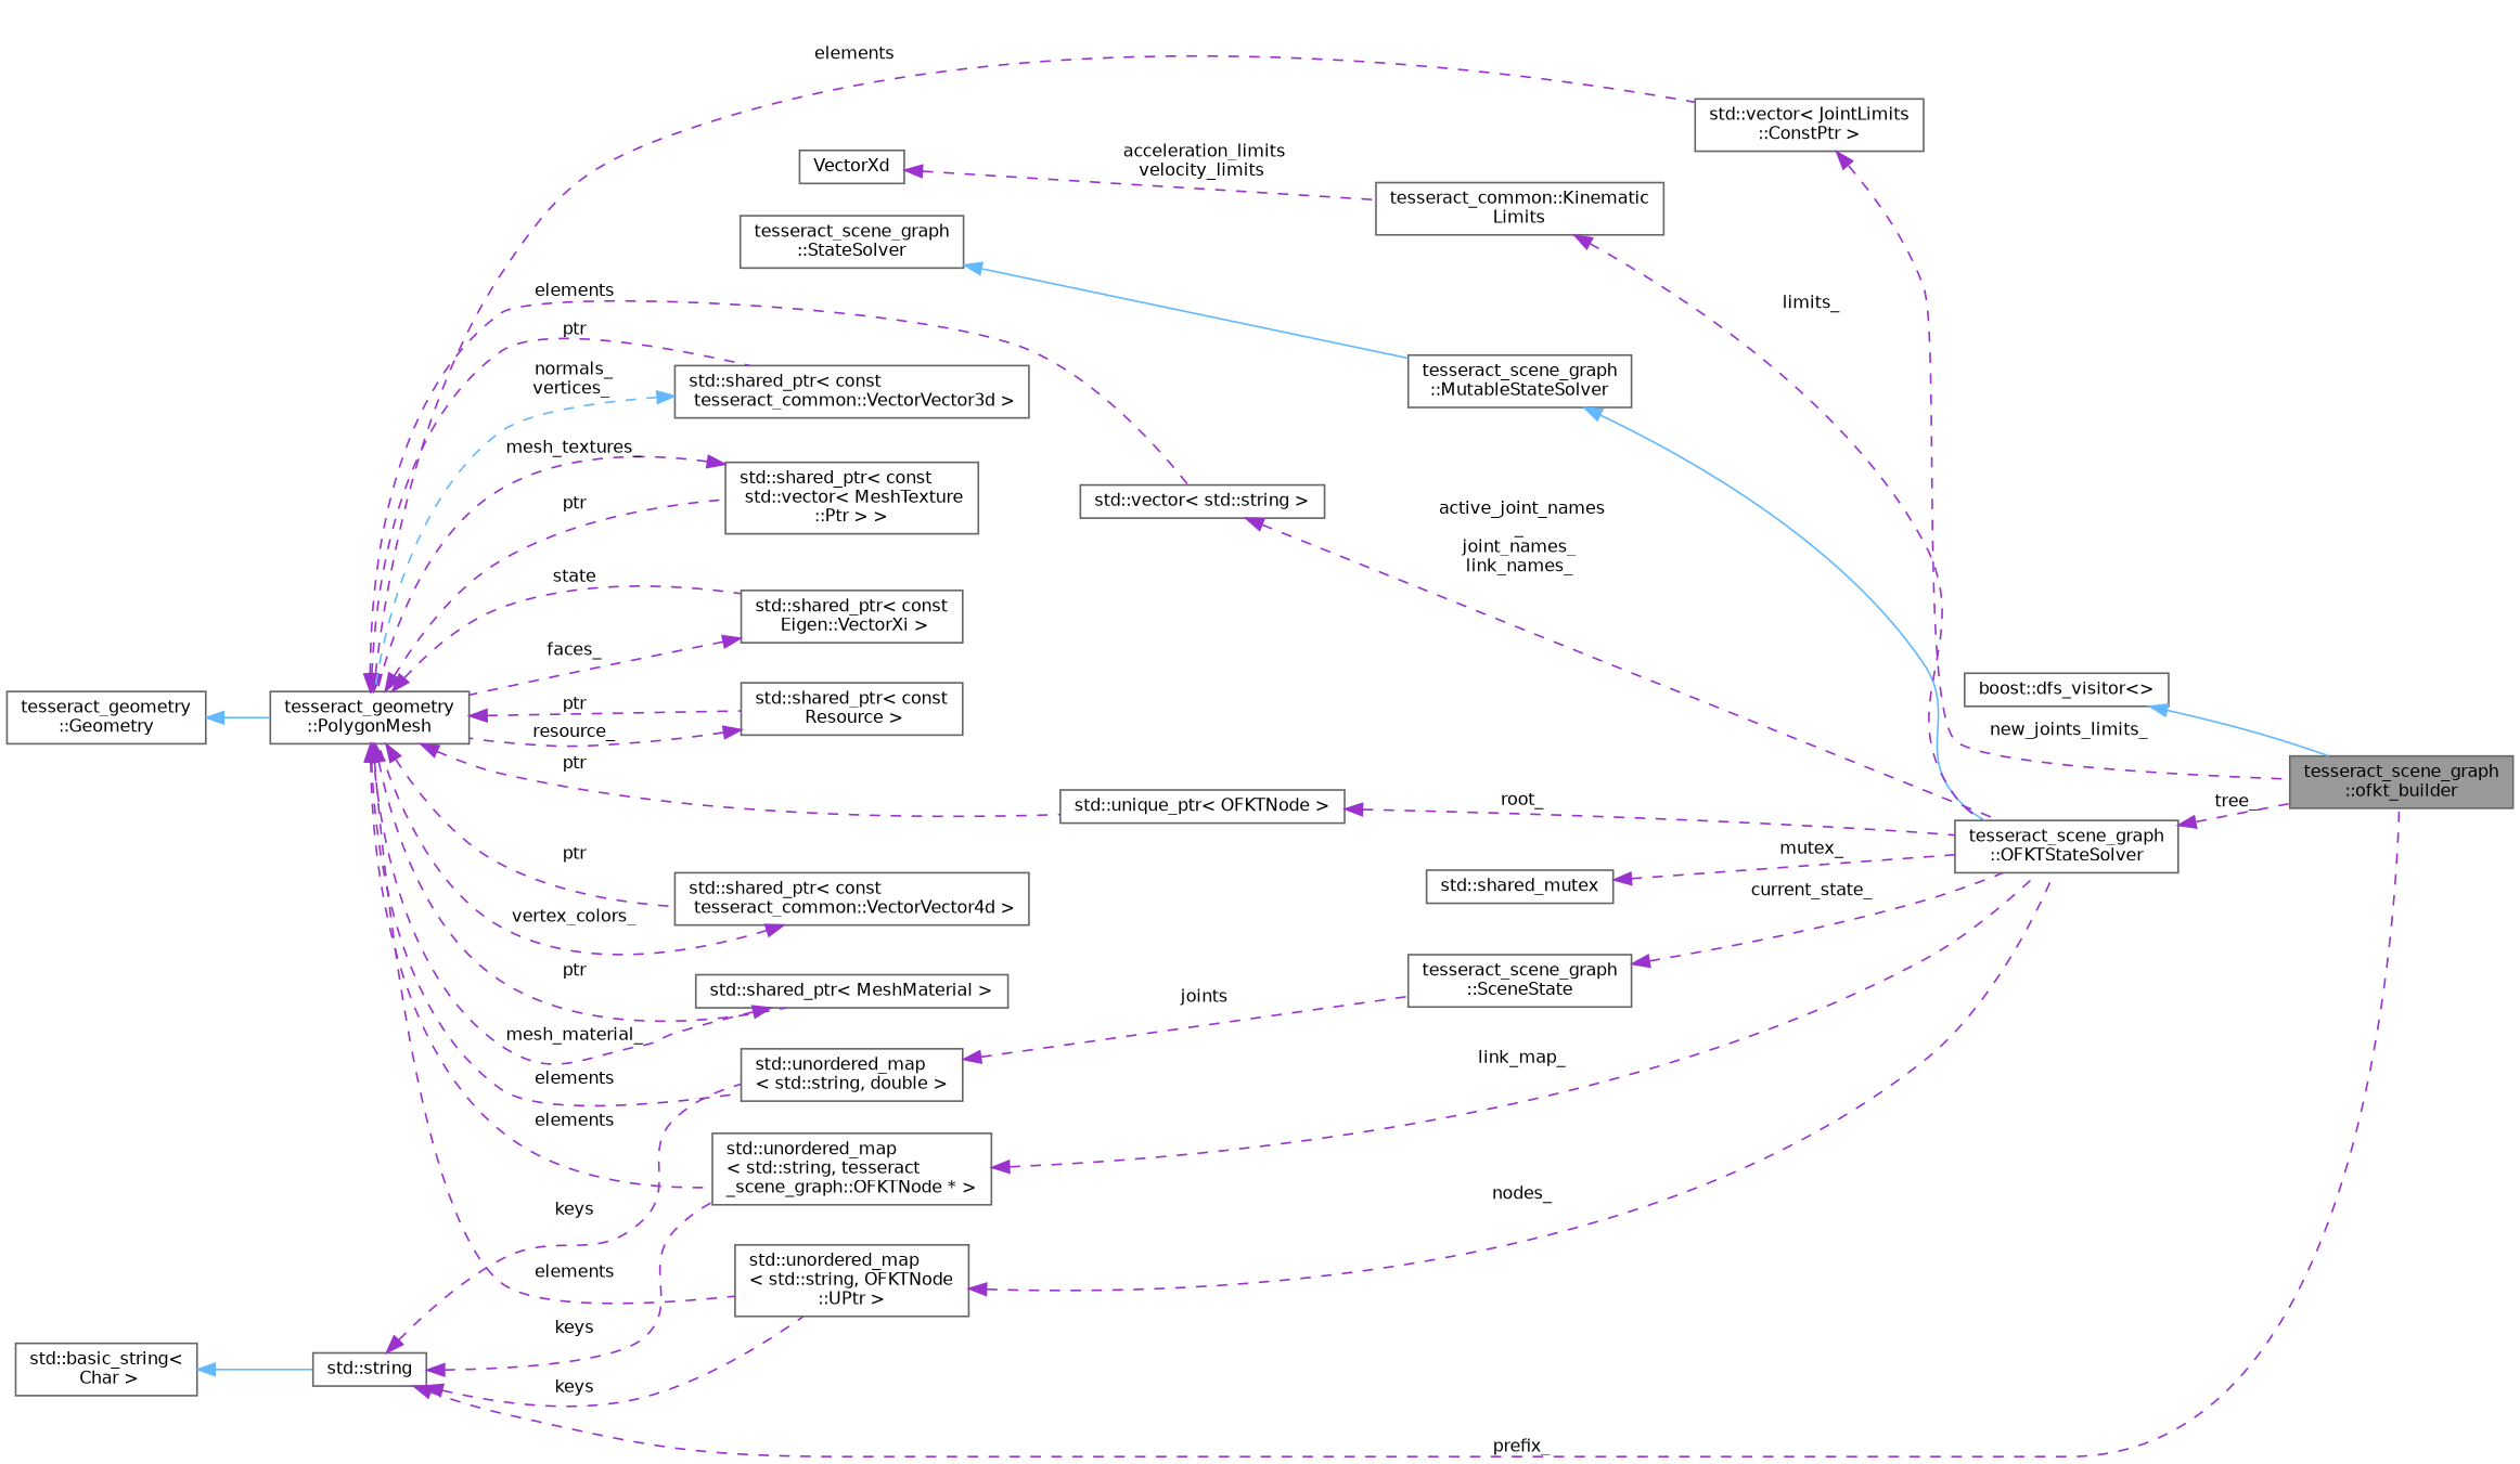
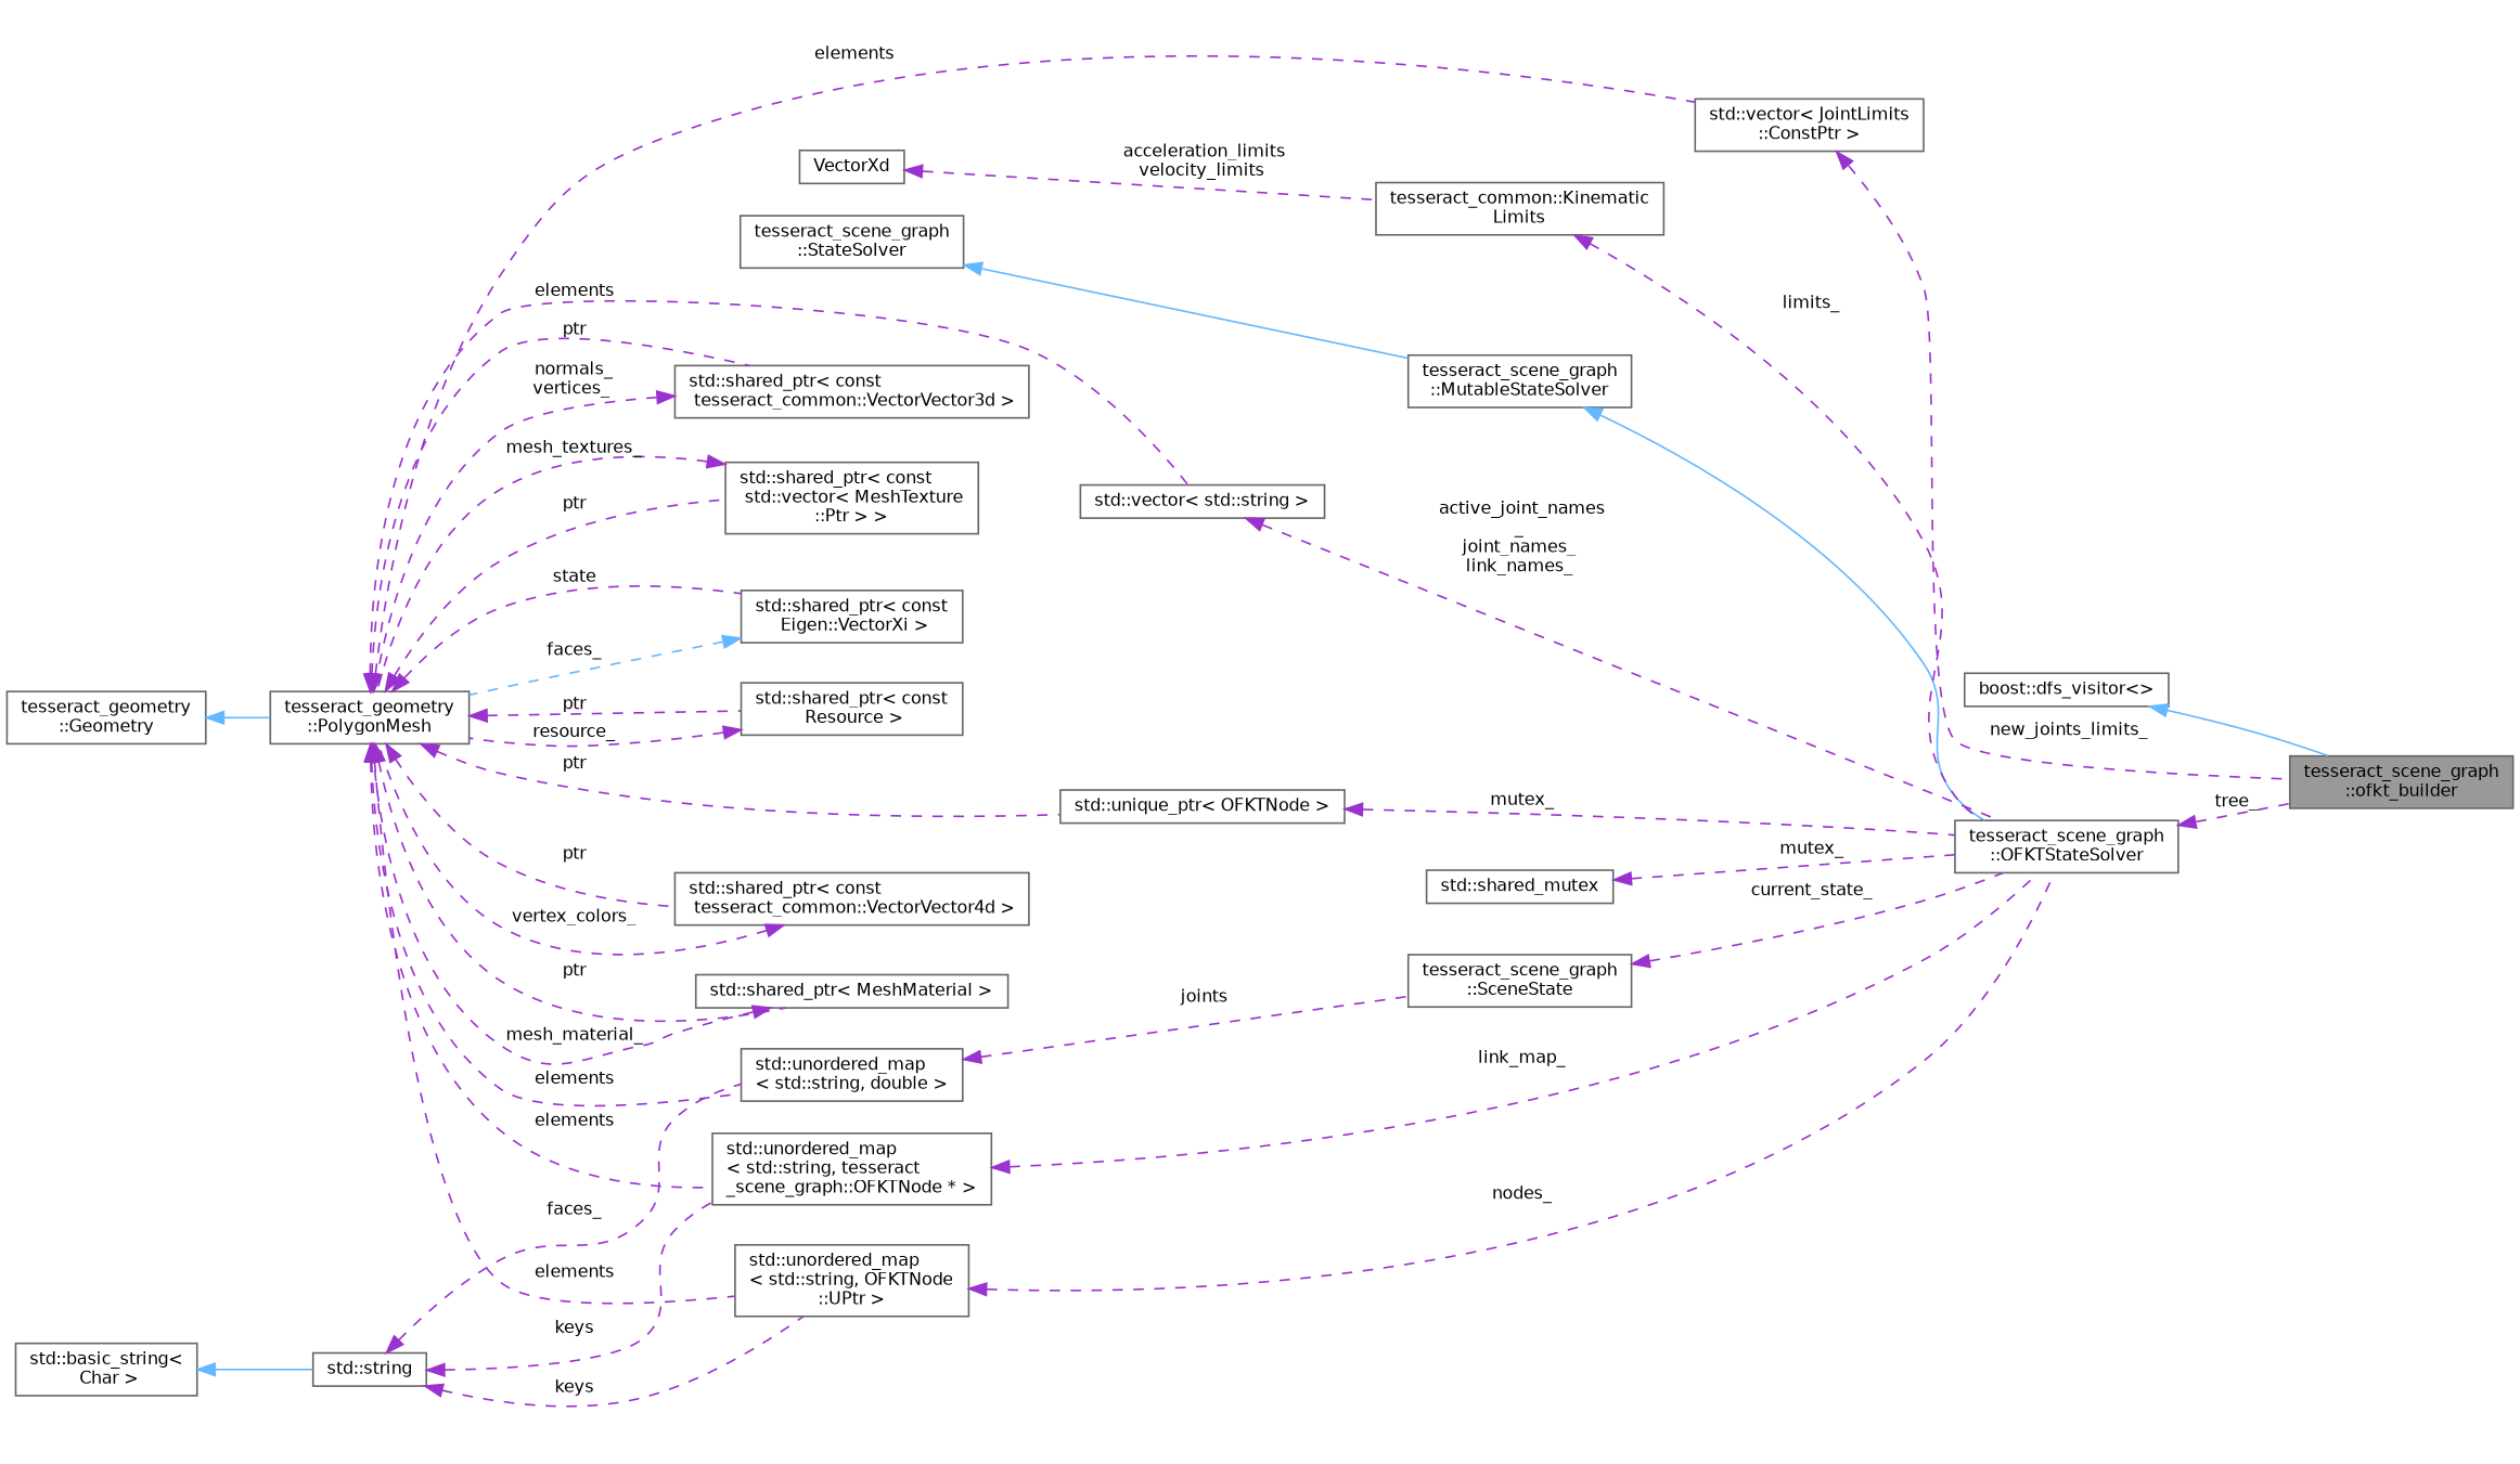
  digraph {
    rankdir=LR
    node [color=gray40 fillcolor=white fontname=Helvetica fontsize=10 shape=box style=filled]
    edge [color=darkorchid3 dir=back fontname=Helvetica fontsize=10 labelfontname=Helvetica labelfontsize=10 style=dashed]
    n1 [fillcolor=grey60 fontcolor=black height=0.2 label="tesseract_scene_graph\l::ofkt_builder" width=0.4]
    n2 [height=0.2 label="boost::dfs_visitor\<\>" width=0.4]
    n3 [height=0.2 label="tesseract_scene_graph\l::OFKTStateSolver" width=0.4]
    n4 [height=0.2 label="tesseract_scene_graph\l::MutableStateSolver" width=0.4]
    n5 [height=0.2 label="tesseract_scene_graph\l::StateSolver" width=0.4]
    n6 [height=0.2 label="tesseract_scene_graph\l::SceneState" width=0.4]
    n7 [height=0.2 label="std::unordered_map\l\< std::string, double \>" width=0.4]
    n8 [height=0.2 label="std::string" width=0.4]
    n9 [height=0.2 label="std::unordered_map\l\< std::string, OFKTNode\l::UPtr \>" width=0.4]
    n10 [height=0.2 label="std::unordered_map\l\< std::string, tesseract\l_scene_graph::OFKTNode * \>" width=0.4]
    n11 [height=0.2 label="std::basic_string\<\l Char \>" width=0.4]
    n12 [height=0.2 label="tesseract_geometry\l::PolygonMesh" width=0.4]
    n13 [height=0.2 label="std::shared_ptr\< const\l tesseract_common::VectorVector3d \>" width=0.4]
    n14 [height=0.2 label="std::shared_ptr\< const\l Eigen::VectorXi \>" width=0.4]
    n15 [height=0.2 label="std::shared_ptr\< const\l Resource \>" width=0.4]
    n16 [height=0.2 label="std::shared_ptr\< const\l tesseract_common::VectorVector4d \>" width=0.4]
    n17 [height=0.2 label="std::shared_ptr\< MeshMaterial \>" width=0.4]
    n18 [height=0.2 label="std::shared_ptr\< const\l std::vector\< MeshTexture\l::Ptr \> \>" width=0.4]
    n19 [height=0.2 label="std::vector\< std::string \>" width=0.4]
    n20 [height=0.2 label="std::unique_ptr\< OFKTNode \>" width=0.4]
    n21 [height=0.2 label="std::vector\< JointLimits\l::ConstPtr \>" width=0.4]
    n22 [height=0.2 label="tesseract_geometry\l::Geometry" width=0.4]
    n23 [height=0.2 label="tesseract_common::Kinematic\lLimits" width=0.4]
    n24 [height=0.2 label=VectorXd width=0.4]
    n25 [height=0.2 label="std::shared_mutex" width=0.4]
    n2 -> n1 [color=steelblue1 style=solid]
    n3 -> n1 [label=" tree_"]
    n4 -> n3 [color=steelblue1 style=solid]
    n5 -> n4 [color=steelblue1 style=solid]
    n6 -> n3 [label=" current_state_"]
    n7 -> n6 [label=" joints"]
-   n8 -> n1 [label=" prefix_"]
-   n8 -> n7 [label=" keys"]
+   n8 -> n7 [label=" faces_"]
    n8 -> n9 [label=" keys"]
    n8 -> n10 [label=" keys"]
    n9 -> n3 [label=" nodes_"]
    n10 -> n3 [label=" link_map_"]
    n11 -> n8 [color=steelblue1 style=solid]
    n12 -> n7 [label=" elements"]
    n12 -> n9 [label=" elements"]
    n12 -> n10 [label=" elements"]
    n12 -> n13 [label=" ptr"]
    n12 -> n14 [label=" state"]
    n12 -> n15 [label=" ptr"]
    n12 -> n16 [label=" ptr"]
    n12 -> n17 [label=" ptr"]
    n12 -> n18 [label=" ptr"]
    n12 -> n19 [label=" elements"]
    n12 -> n20 [label=" ptr"]
    n12 -> n21 [label=" elements"]
-   n13 -> n12 [color=steelblue1 label=" normals_\nvertices_"]
-   n14 -> n12 [label=" faces_"]
+   n13 -> n12 [label=" normals_\nvertices_"]
+   n14 -> n12 [color=steelblue1 label=" faces_"]
    n15 -> n12 [label=" resource_"]
    n16 -> n12 [label=" vertex_colors_"]
    n17 -> n12 [label=" mesh_material_"]
    n18 -> n12 [label=" mesh_textures_"]
    n19 -> n3 [label=" active_joint_names\l_\njoint_names_\nlink_names_"]
-   n20 -> n3 [label=" root_"]
+   n20 -> n3 [label=" mutex_"]
    n21 -> n1 [label=" new_joints_limits_"]
    n22 -> n12 [color=steelblue1 style=solid]
    n23 -> n3 [label=" limits_"]
    n24 -> n23 [label=" acceleration_limits\nvelocity_limits"]
    n25 -> n3 [label=" mutex_"]
  }
